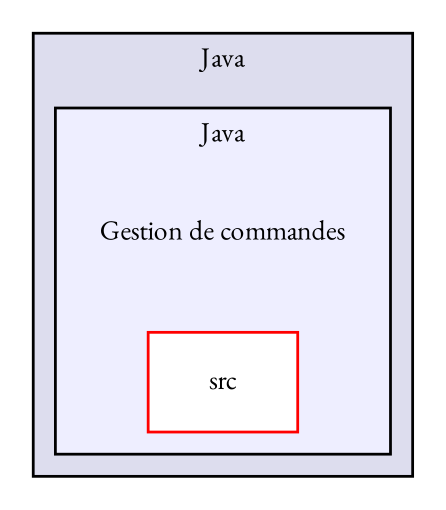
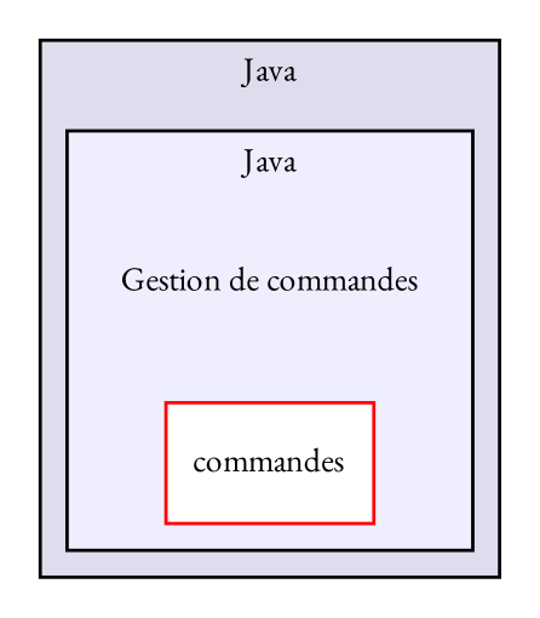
  digraph {
    compound=true
    rankdir=LR
    fontname="EB Garamond"
    node [fontname="EB Garamond" fontsize=10]
    n1 [label="Gestion de commandes" shape=plaintext]
-   n2 [color=red fillcolor=white label=src shape=box style=filled]
+   n2 [color=red fillcolor=white label=commandes shape=box style=filled]
    subgraph cluster_1 {
      bgcolor="#ddddee"
      fontsize=10
      label=Java
      pencolor=black
      subgraph cluster_2 {
        bgcolor="#eeeeff"
        fontsize=10
        pencolor=black
        n1
        n2
      }
    }
  }
